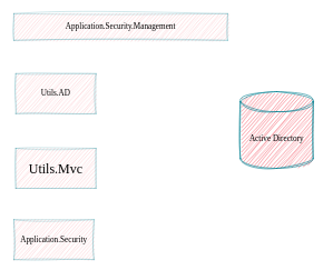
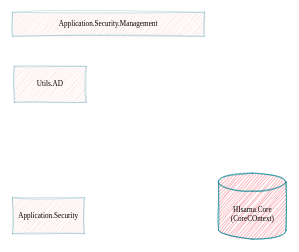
  <mxCell id="0" />
  <mxCell id="1" parent="0" />
  <mxCell id="2" value="&lt;font color=&quot;#000000&quot;&gt;Application.Security.Management&lt;/font&gt;" style="whiteSpace=wrap;html=1;sketch=1;hachureGap=4;jiggle=2;curveFitting=1;strokeColor=#028090;fontFamily=Architects Daughter;fontSource=https%3A%2F%2Ffonts.googleapis.com%2Fcss%3Ffamily%3DArchitects%2BDaughter;fontColor=#E4FDE1;fillColor=#F45B69;opacity=30;" vertex="1" parent="1"><mxGeometry x="20" y="20" width="320" height="40" as="geometry" /></mxCell>
  <mxCell id="3" value="&lt;font color=&quot;#000000&quot;&gt;Application.Security&lt;/font&gt;" style="whiteSpace=wrap;html=1;sketch=1;hachureGap=4;jiggle=2;curveFitting=1;strokeColor=#028090;fontFamily=Architects Daughter;fontSource=https%3A%2F%2Ffonts.googleapis.com%2Fcss%3Ffamily%3DArchitects%2BDaughter;fontColor=#E4FDE1;fillColor=#F45B69;opacity=30;" vertex="1" parent="1"><mxGeometry x="20" y="329" width="120" height="60" as="geometry" /></mxCell>
- <mxCell id="4" value="&lt;font style=&quot;font-size: 20px;&quot; color=&quot;#000000&quot;&gt;Utils.Mvc&lt;/font&gt;" style="whiteSpace=wrap;html=1;sketch=1;hachureGap=4;jiggle=2;curveFitting=1;strokeColor=#028090;fontFamily=Architects Daughter;fontSource=https%3A%2F%2Ffonts.googleapis.com%2Fcss%3Ffamily%3DArchitects%2BDaughter;fontColor=#E4FDE1;fillColor=#F45B69;opacity=30;" vertex="1" parent="1"><mxGeometry x="23" y="222" width="120" height="60" as="geometry" /></mxCell>
  <mxCell id="5" value="&lt;font color=&quot;#000000&quot;&gt;Utils.AD&lt;/font&gt;" style="whiteSpace=wrap;html=1;sketch=1;hachureGap=4;jiggle=2;curveFitting=1;strokeColor=#028090;fontFamily=Architects Daughter;fontSource=https%3A%2F%2Ffonts.googleapis.com%2Fcss%3Ffamily%3DArchitects%2BDaughter;fontColor=#E4FDE1;fillColor=#F45B69;opacity=30;" vertex="1" parent="1"><mxGeometry x="23" y="110" width="120" height="60" as="geometry" /></mxCell>
- <mxCell id="6" value="Active Directory" style="shape=cylinder3;whiteSpace=wrap;html=1;boundedLbl=1;backgroundOutline=1;size=15;sketch=1;hachureGap=4;jiggle=2;curveFitting=1;strokeColor=#028090;fontFamily=Architects Daughter;fontSource=https%3A%2F%2Ffonts.googleapis.com%2Fcss%3Ffamily%3DArchitects%2BDaughter;fontColor=#000000;fillColor=#F45B69;" vertex="1" parent="1"><mxGeometry x="359" y="137" width="109" height="115" as="geometry" /></mxCell>
+ <mxCell id="7" value="&lt;div&gt;HIsarna.Core&lt;/div&gt;&lt;div&gt;(CoreCOntext)&lt;br&gt;&lt;/div&gt;" style="shape=cylinder3;whiteSpace=wrap;html=1;boundedLbl=1;backgroundOutline=1;size=15;sketch=1;hachureGap=4;jiggle=2;curveFitting=1;strokeColor=#028090;fontFamily=Architects Daughter;fontSource=https%3A%2F%2Ffonts.googleapis.com%2Fcss%3Ffamily%3DArchitects%2BDaughter;fontColor=#000000;fillColor=#F45B69;" vertex="1" parent="1"><mxGeometry x="363.5" y="288" width="112.5" height="110" as="geometry" /></mxCell>
